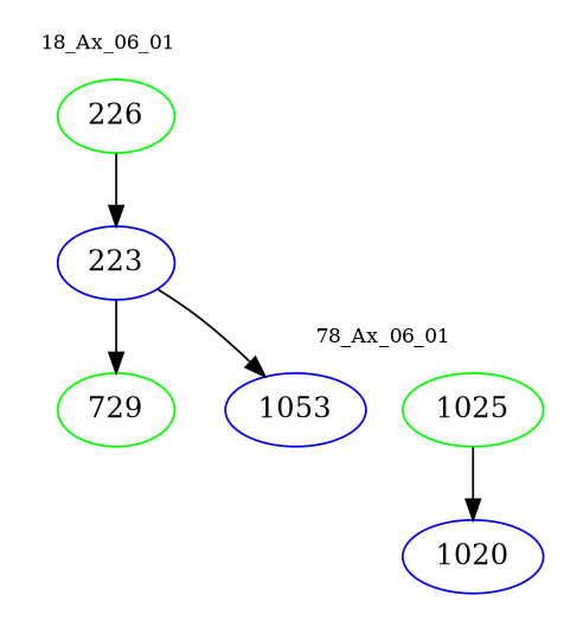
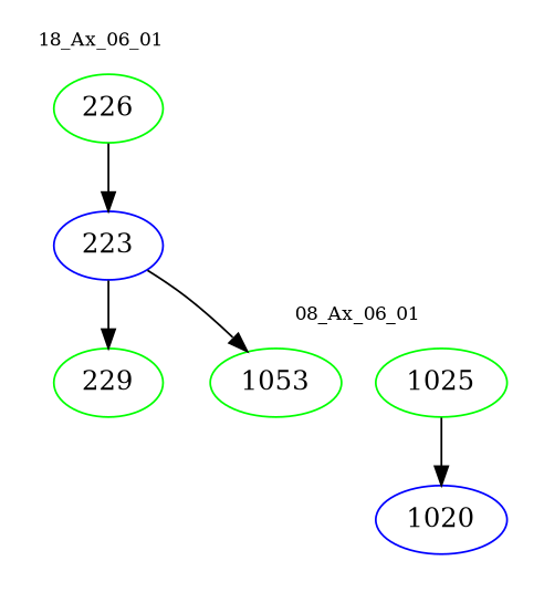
  digraph {
    node [color=green]
    edge [color=black]
    n1 [label=1025]
    n2 [color=blue label=1020]
-   n3 [color=blue label=1053]
+   n3 [label=1053]
    n4 [label=226]
    n5 [color=blue label=223]
-   n6 [label=729]
+   n6 [label=229]
    subgraph cluster_1 {
      color=white
      fontsize=10
-     label="78_Ax_06_01"
+     label="08_Ax_06_01"
      n1
      n2
      n3
    }
    subgraph cluster_2 {
      color=white
      fontsize=10
      label="18_Ax_06_01"
      n4
      n5
      n6
    }
    n1 -> n2
    n4 -> n5
    n5 -> n3
    n5 -> n6
  }
